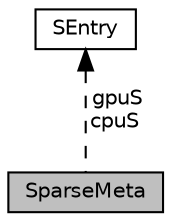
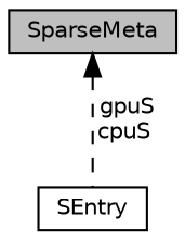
  digraph {
    node [color=black fontname=Helvetica fontsize=10 shape=record style=filled]
    n1 [fillcolor=grey75 fontcolor=black height=0.2 label=SparseMeta width=0.4]
    n2 [fillcolor=white height=0.2 label=SEntry width=0.4]
-   n2 -> n1 [color=black dir=back fontname=Helvetica fontsize=10 label=" gpuS\ncpuS" labelfontname=Helvetica labelfontsize=10 style=dashed]
+   n1 -> n2 [color=black dir=back fontname=Helvetica fontsize=10 label=" gpuS\ncpuS" labelfontname=Helvetica labelfontsize=10 style=dashed]
  }
